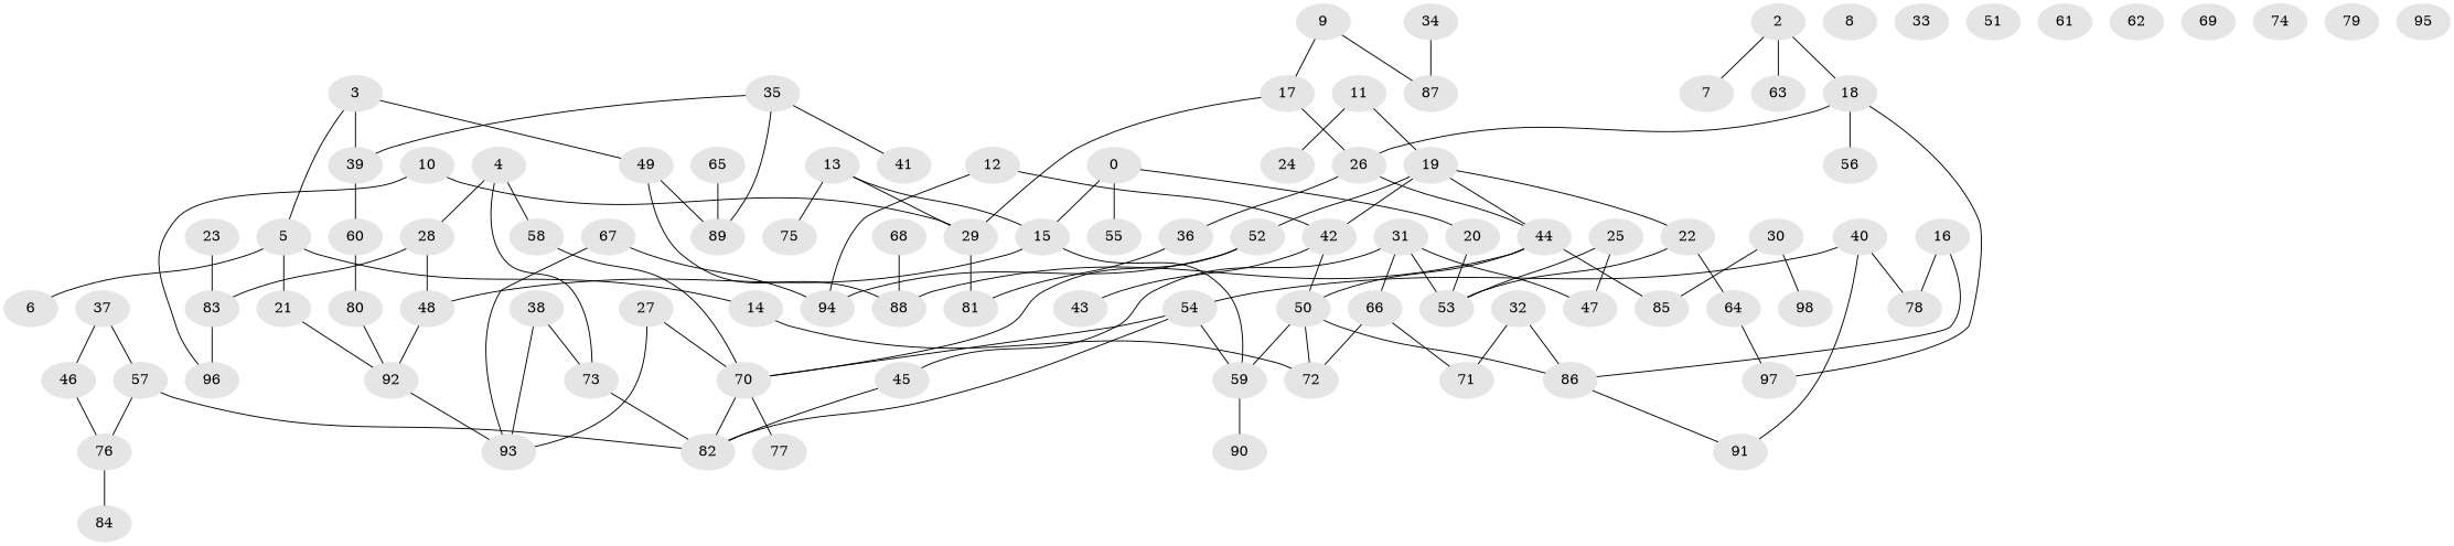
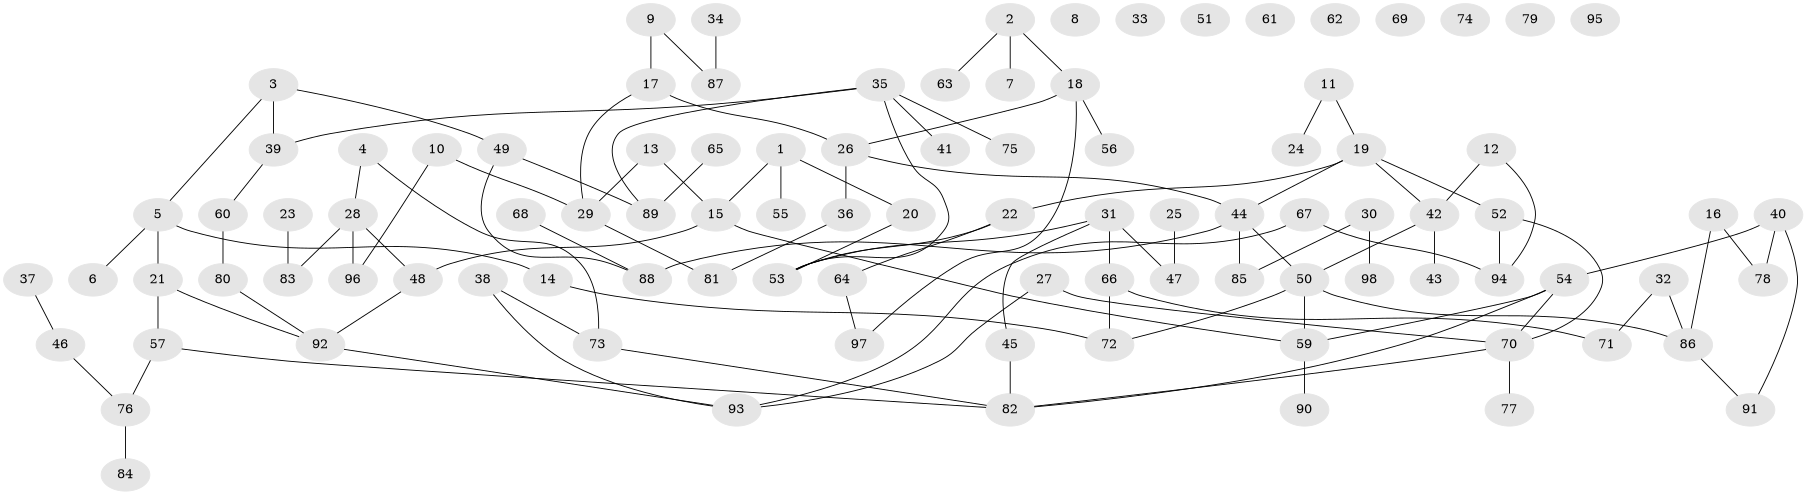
  graph {
    node [color=gray90 style=filled]
-   1 [label=0]
+   1
    15
    20
    55
    48
    59
    53
    2
    7
    18
    63
    26
    56
    97
    3
    5
    39
    49
    6
    14
    21
    60
    89
    88
    4
    28
-   58
    73
    96
    83
    70
    82
    72
    57
    92
    8
    9
    17
    87
    29
    10
    81
    11
    19
    24
    42
    22
    44
    52
    12
    94
    43
    50
    13
    75
    90
    16
    78
    86
    91
    36
    37
    46
    64
    85
    76
    93
    23
    25
    47
    27
    77
    30
    98
    31
    45
    66
    71
    32
    33
    34
    35
    41
    38
    80
    40
    54
    84
    51
    61
    62
    65
    67
    68
    69
    74
    79
    95
    1 -- 15
    1 -- 20
    1 -- 55
    15 -- 48
    15 -- 59
    20 -- 53
    48 -- 92
    59 -- 90
    2 -- 7
    2 -- 18
    2 -- 63
    18 -- 26
    18 -- 56
    18 -- 97
    26 -- 44
    26 -- 36
    3 -- 5
    3 -- 39
    3 -- 49
    5 -- 6
    5 -- 14
    5 -- 21
    39 -- 60
    49 -- 89
    49 -- 88
    14 -- 72
-   37 -- 57
+   21 -- 57
    21 -- 92
    60 -- 80
    4 -- 28
-   4 -- 58
    4 -- 73
    28 -- 48
-   83 -- 96
+   28 -- 96
    28 -- 83
-   58 -- 70
    73 -- 82
    70 -- 82
    70 -- 77
    57 -- 82
    57 -- 76
    92 -- 93
    9 -- 17
    9 -- 87
    17 -- 26
    17 -- 29
    29 -- 81
    10 -- 96
    10 -- 29
    11 -- 19
    11 -- 24
    19 -- 42
    19 -- 22
    19 -- 44
    19 -- 52
    42 -- 43
    42 -- 50
    22 -- 53
    22 -- 64
    44 -- 88
    44 -- 50
    44 -- 85
    52 -- 70
    52 -- 94
    12 -- 42
    12 -- 94
    50 -- 59
    50 -- 72
    50 -- 86
    13 -- 15
    13 -- 29
-   13 -- 75
+   35 -- 75
    16 -- 78
    16 -- 86
    86 -- 91
    36 -- 81
    37 -- 46
    46 -- 76
    64 -- 97
    76 -- 84
    23 -- 83
    25 -- 47
    27 -- 70
    27 -- 93
    30 -- 85
    30 -- 98
    31 -- 53
    31 -- 47
    31 -- 45
    31 -- 66
    45 -- 82
    66 -- 72
    66 -- 71
    32 -- 86
    32 -- 71
    34 -- 87
-   25 -- 53
+   35 -- 53
    35 -- 39
    35 -- 89
    35 -- 41
    38 -- 73
    38 -- 93
    80 -- 92
    40 -- 78
    40 -- 91
    40 -- 54
    54 -- 59
    54 -- 70
    54 -- 82
    65 -- 89
    67 -- 94
    67 -- 93
    68 -- 88
  }
